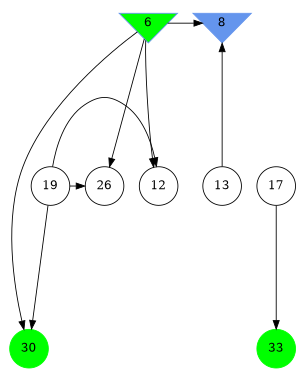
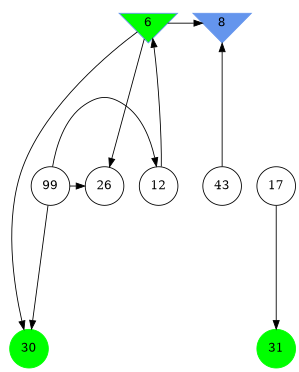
  digraph {
    ranksep=2.0
    node [color=black shape=circle]
    6 [color=cornflowerblue fillcolor=green shape=invtriangle style=filled]
    8 [color=cornflowerblue shape=invtriangle style=filled]
    12
-   13
+   13 [label=43]
    17
-   19
+   19 [label=99]
    26
    30 [color=green style=filled]
-   31 [color=green style=filled label=33]
+   31 [color=green style=filled]
    subgraph sub_1 {
      rank=same
      6
      8
    }
    subgraph sub_2 {
      rank=same
      12
      13
      17
      19
      26
    }
    subgraph sub_3 {
      rank=same
      30
      31
    }
    6 -> 8
-   6 -> 12
+   12 -> 6
    6 -> 26
    6 -> 30
    13 -> 8
    17 -> 31
    19 -> 12
    19 -> 26
    19 -> 30
  }
